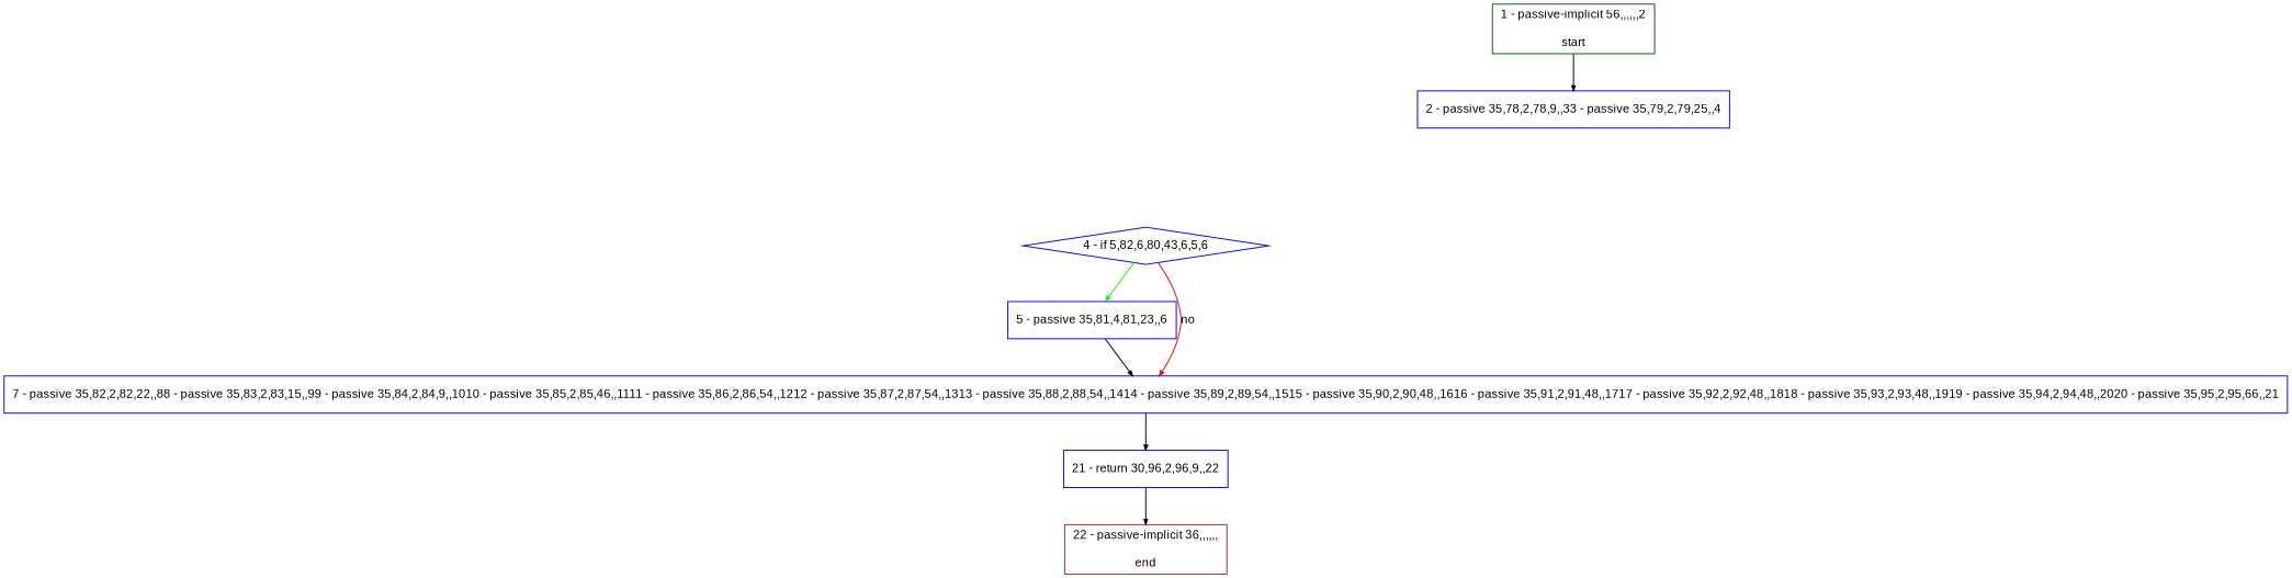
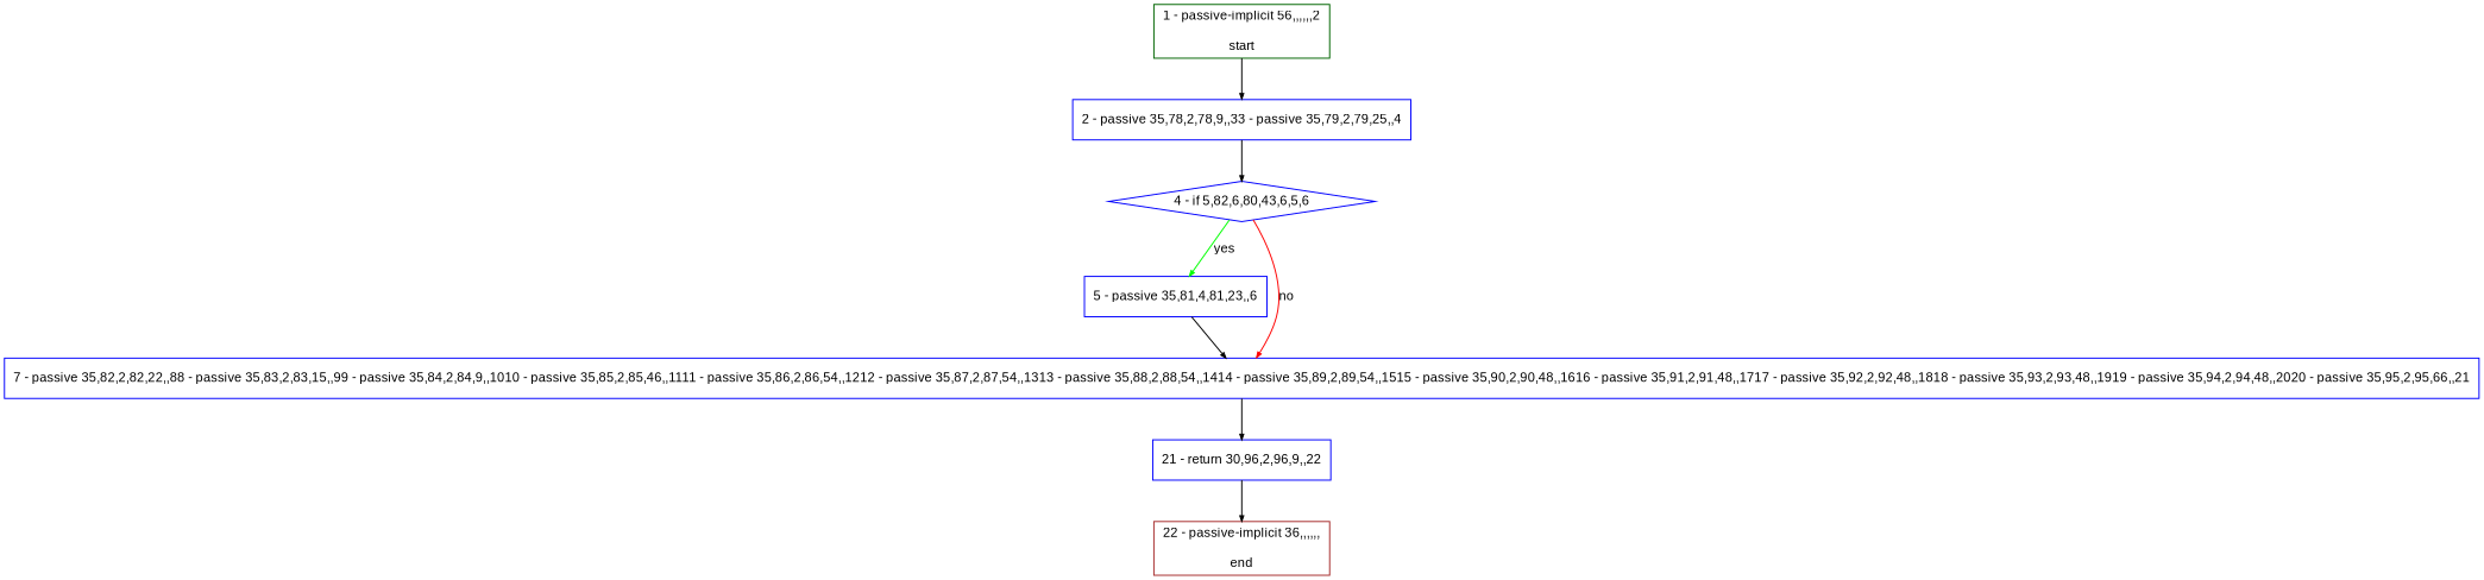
  digraph {
    bgcolor=white
    compound=true
    fillcolor="#FFFFCC"
    fontname=Arial
    fontsize=12
    pack=true
    packmode=clust
    style="rounded,filled"
    node [color="#0000ff" compound=true fillcolor="#ffffff" fixedsize=false fontname=Arial fontsize=12 node_initialized=no shape=box style=filled]
    edge [arrowhead=normal arrowsize=0.5 arrowtail=none color="#000000" compound=true dir=forward fontcolor=black fontname=Arial fontsize=12]
    n1 [label="2 - passive 35,78,2,78,9,,33 - passive 35,79,2,79,25,,4"]
    n2 [label="4 - if 5,82,6,80,43,6,5,6" shape=diamond]
    n3 [label="5 - passive 35,81,4,81,23,,6"]
    n4 [label="7 - passive 35,82,2,82,22,,88 - passive 35,83,2,83,15,,99 - passive 35,84,2,84,9,,1010 - passive 35,85,2,85,46,,1111 - passive 35,86,2,86,54,,1212 - passive 35,87,2,87,54,,1313 - passive 35,88,2,88,54,,1414 - passive 35,89,2,89,54,,1515 - passive 35,90,2,90,48,,1616 - passive 35,91,2,91,48,,1717 - passive 35,92,2,92,48,,1818 - passive 35,93,2,93,48,,1919 - passive 35,94,2,94,48,,2020 - passive 35,95,2,95,66,,21"]
    n5 [color="#006400" label="1 - passive-implicit 56,,,,,,2\n\nstart"]
    n6 [label="21 - return 30,96,2,96,9,,22"]
    n7 [color="#a52a2a" label="22 - passive-implicit 36,,,,,,\n\nend"]
-   n2 -> n3 [color="#00ff00" label=no]
+   n1 -> n2
+   n2 -> n3 [color="#00ff00" label=yes]
    n2 -> n4 [color="#ff0000" label=no]
    n3 -> n4
    n4 -> n6
    n5 -> n1
    n6 -> n7
  }
